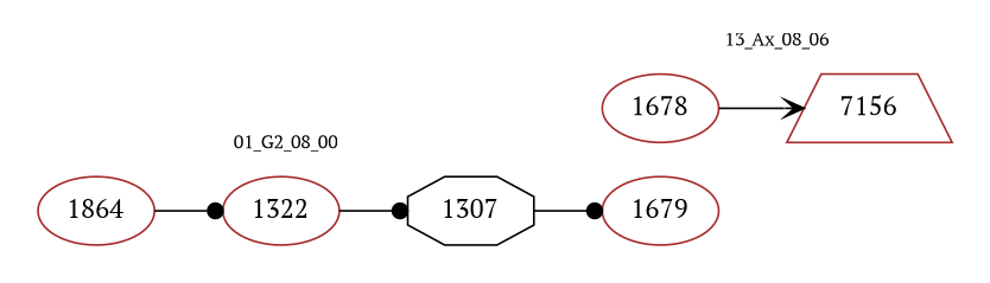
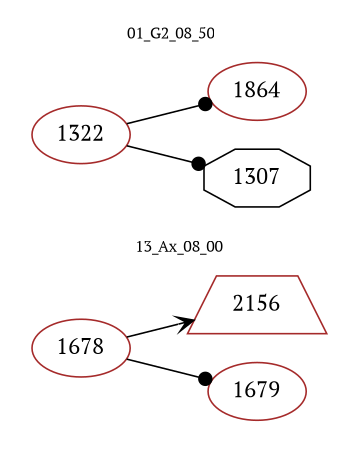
  digraph {
    fontname="PT Serif"
    rankdir=LR
    node [color=brown fontname="PT Serif" shape=ellipse]
    edge [arrowhead=dot color=black fontname="PT Serif"]
    n1 [label=1678]
    n2 [label=1679]
-   n3 [label=7156 shape=trapezium]
+   n3 [label=2156 shape=trapezium]
    n4 [label=1322]
    n5 [color=black label=1307 shape=octagon]
    n6 [label=1864]
    subgraph cluster_1 {
      color=white
      fontsize=10
-     label="13_Ax_08_06"
+     label="13_Ax_08_00"
      n1
      n2
      n3
    }
    subgraph cluster_2 {
      color=white
      fontsize=10
-     label="01_G2_08_00"
+     label="01_G2_08_50"
      n4
      n5
      n6
    }
-   n5 -> n2
+   n1 -> n2
    n1 -> n3 [arrowhead=vee]
    n4 -> n5
-   n6 -> n4
+   n4 -> n6
  }
